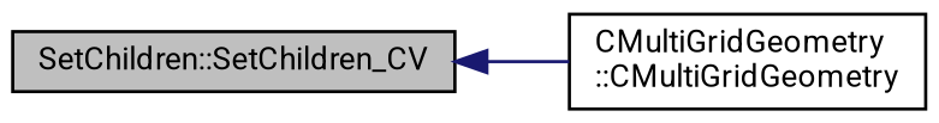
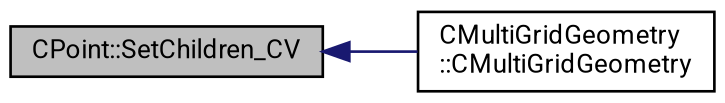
  digraph {
    rankdir=LR
    fontname=Roboto
    node [color=black fontname=Roboto fontsize=10 shape=record style=filled]
-   n1 [fillcolor=grey75 fontcolor=black height=0.2 label="SetChildren::SetChildren_CV" width=0.4]
+   n1 [fillcolor=grey75 fontcolor=black height=0.2 label="CPoint::SetChildren_CV" width=0.4]
    n2 [fillcolor=white height=0.2 label="CMultiGridGeometry\l::CMultiGridGeometry" width=0.4]
    n1 -> n2 [color=midnightblue dir=back fontname=Roboto fontsize=10 labelfontname=Helvetica labelfontsize=10 style=solid]
  }
